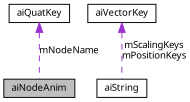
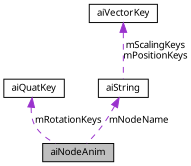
  digraph {
    fontname="Noto Sans"
    node [color=black fontname="Noto Sans" fontsize=10 shape=record]
    edge [color=darkorchid3 dir=back fontname="Noto Sans" fontsize=10 labelfontname=FreeSans labelfontsize=10 style=dashed]
    n1 [fillcolor=grey75 fontcolor=black height=0.2 label=aiNodeAnim style=filled width=0.4]
    n2 [height=0.2 label=aiQuatKey width=0.4]
    n3 [height=0.2 label=aiVectorKey width=0.4]
    n4 [height=0.2 label=aiString width=0.4]
-   n2 -> n1 [label=mNodeName]
+   n2 -> n1 [label=mRotationKeys]
    n3 -> n4 [label="mScalingKeys\nmPositionKeys"]
+   n4 -> n1 [label=mNodeName]
  }
